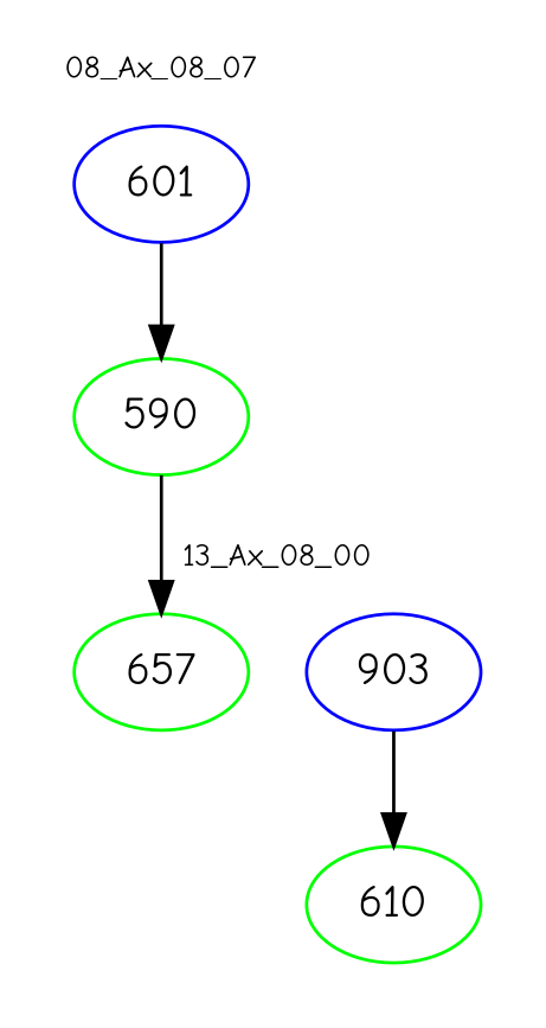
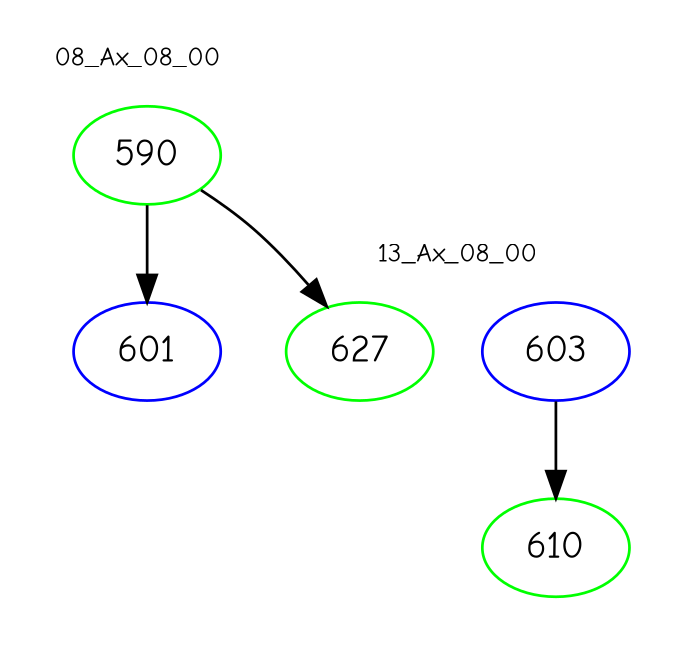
  digraph {
    fontname="Comic Neue"
    node [color=green fontname="Comic Neue"]
    edge [color=black fontname="Comic Neue"]
-   n1 [color=blue label=903]
-   n2 [label=657]
+   n1 [color=blue label=603]
+   n2 [label=627]
    n3 [label=610]
    n4 [color=blue label=601]
    n5 [label=590]
    subgraph cluster_1 {
      color=white
      fontsize=10
      label="13_Ax_08_00"
      n1
      n2
      n3
    }
    subgraph cluster_2 {
      color=white
      fontsize=10
-     label="08_Ax_08_07"
+     label="08_Ax_08_00"
      n4
      n5
    }
    n1 -> n3
-   n4 -> n5
+   n5 -> n4
    n5 -> n2
  }
